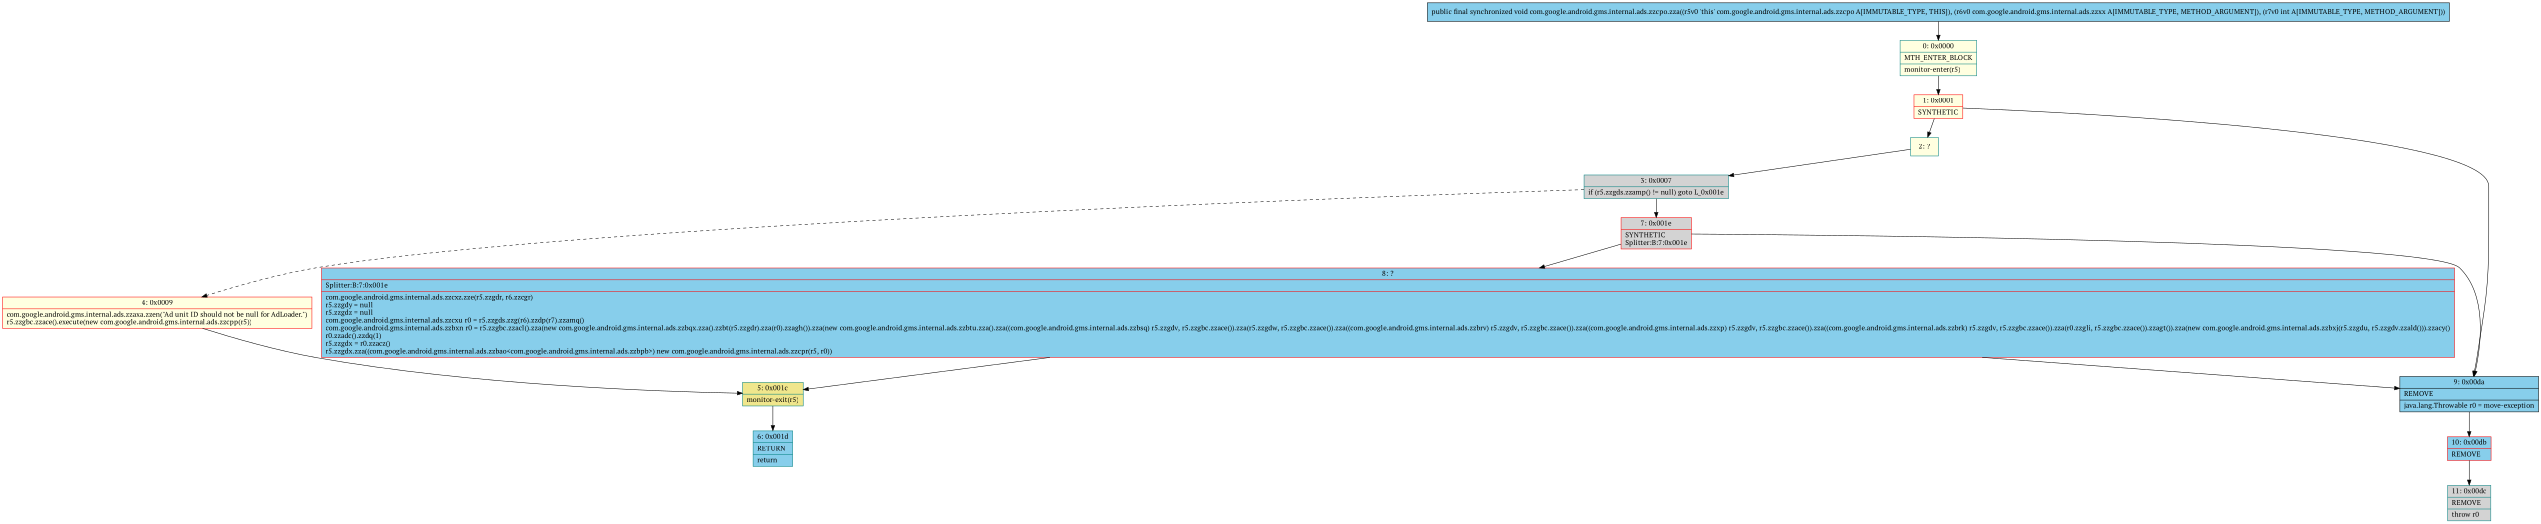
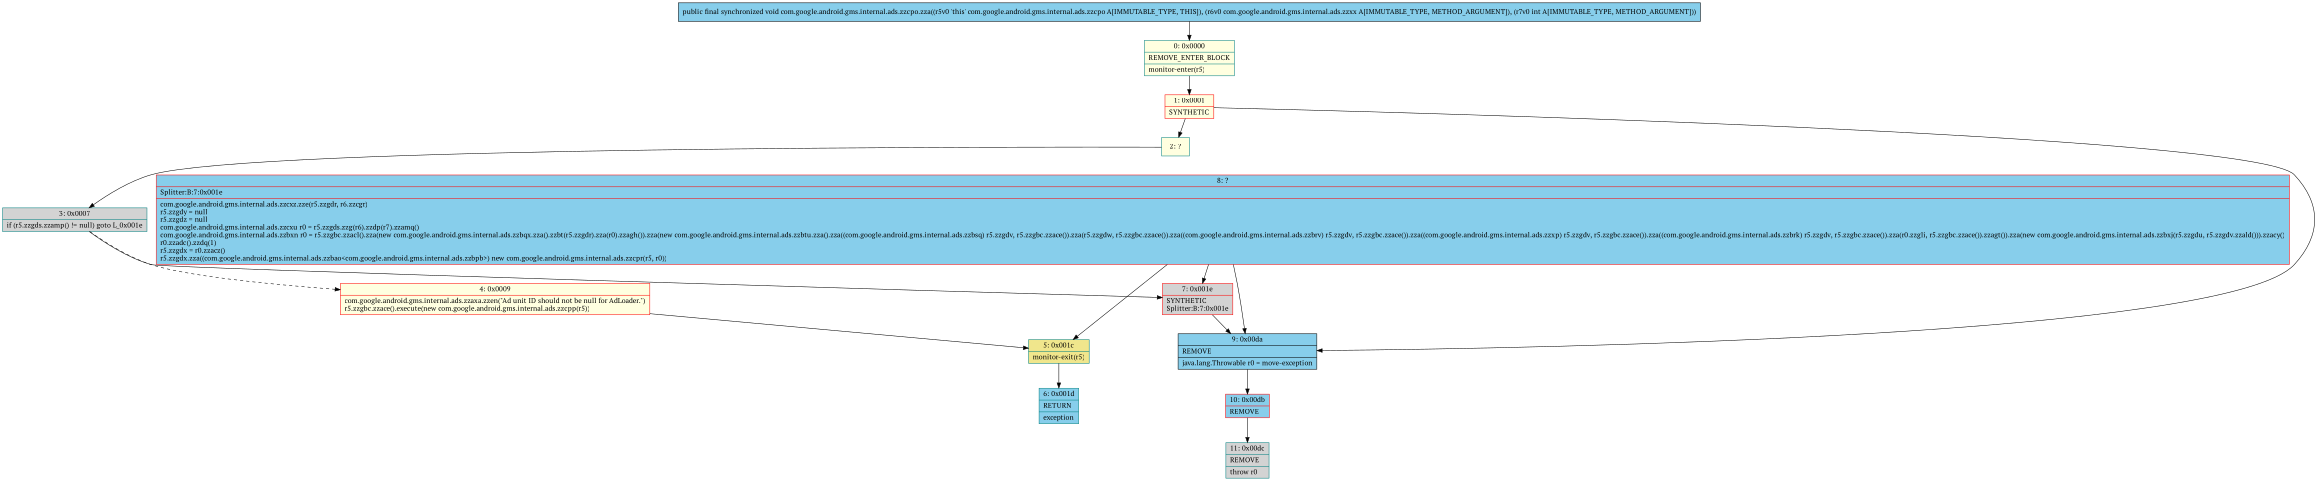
  digraph {
    fontname="PT Serif"
    node [color=teal fillcolor=skyblue fontname="PT Serif" shape=record style=filled]
    edge [fontname="PT Serif"]
-   n1 [fillcolor=lightyellow label="{0\:\ 0x0000|MTH_ENTER_BLOCK\l|monitor\-enter(r5)\l}"]
+   n1 [fillcolor=lightyellow label="{0\:\ 0x0000|REMOVE_ENTER_BLOCK\l|monitor\-enter(r5)\l}"]
    n2 [color=red fillcolor=lightyellow label="{1\:\ 0x0001|SYNTHETIC\l}"]
    n3 [fillcolor=lightyellow label="{2\:\ ?}"]
    n4 [color=black label="{9\:\ 0x00da|REMOVE\l|java.lang.Throwable r0 = move\-exception\l}"]
    n5 [fillcolor=lightgrey label="{3\:\ 0x0007|if (r5.zzgds.zzamp() != null) goto L_0x001e\l}"]
    n6 [color=red label="{10\:\ 0x00db|REMOVE\l}"]
    n7 [color=red fillcolor=lightyellow label="{4\:\ 0x0009|com.google.android.gms.internal.ads.zzaxa.zzen(\"Ad unit ID should not be null for AdLoader.\")\lr5.zzgbc.zzace().execute(new com.google.android.gms.internal.ads.zzcpp(r5))\l}"]
    n8 [color=red fillcolor=lightgrey label="{7\:\ 0x001e|SYNTHETIC\lSplitter:B:7:0x001e\l}"]
    n9 [fillcolor=khaki label="{5\:\ 0x001c|monitor\-exit(r5)\l}"]
    n10 [color=red label="{8\:\ ?|Splitter:B:7:0x001e\l|com.google.android.gms.internal.ads.zzcxz.zze(r5.zzgdr, r6.zzcgr)\lr5.zzgdy = null\lr5.zzgdz = null\lcom.google.android.gms.internal.ads.zzcxu r0 = r5.zzgds.zzg(r6).zzdp(r7).zzamq()\lcom.google.android.gms.internal.ads.zzbxn r0 = r5.zzgbc.zzacl().zza(new com.google.android.gms.internal.ads.zzbqx.zza().zzbt(r5.zzgdr).zza(r0).zzagh()).zza(new com.google.android.gms.internal.ads.zzbtu.zza().zza((com.google.android.gms.internal.ads.zzbsq) r5.zzgdv, r5.zzgbc.zzace()).zza(r5.zzgdw, r5.zzgbc.zzace()).zza((com.google.android.gms.internal.ads.zzbrv) r5.zzgdv, r5.zzgbc.zzace()).zza((com.google.android.gms.internal.ads.zzxp) r5.zzgdv, r5.zzgbc.zzace()).zza((com.google.android.gms.internal.ads.zzbrk) r5.zzgdv, r5.zzgbc.zzace()).zza(r0.zzgli, r5.zzgbc.zzace()).zzagt()).zza(new com.google.android.gms.internal.ads.zzbxj(r5.zzgdu, r5.zzgdv.zzald())).zzacy()\lr0.zzadc().zzdq(1)\lr5.zzgdx = r0.zzacz()\lr5.zzgdx.zza((com.google.android.gms.internal.ads.zzbao\<com.google.android.gms.internal.ads.zzbpb\>) new com.google.android.gms.internal.ads.zzcpr(r5, r0))\l}"]
-   n11 [label="{6\:\ 0x001d|RETURN\l|return\l}"]
+   n11 [label="{6\:\ 0x001d|RETURN\l|exception\l}"]
    n12 [fillcolor=lightgrey label="{11\:\ 0x00dc|REMOVE\l|throw r0\l}"]
    n13 [color=black label="{public final synchronized void com.google.android.gms.internal.ads.zzcpo.zza((r5v0 'this' com.google.android.gms.internal.ads.zzcpo A[IMMUTABLE_TYPE, THIS]), (r6v0 com.google.android.gms.internal.ads.zzxx A[IMMUTABLE_TYPE, METHOD_ARGUMENT]), (r7v0 int A[IMMUTABLE_TYPE, METHOD_ARGUMENT])) }"]
    n1 -> n2
    n2 -> n3
    n2 -> n4
    n3 -> n5
    n4 -> n6
    n5 -> n7 [style=dashed]
    n5 -> n8
    n6 -> n12
    n7 -> n9
    n8 -> n4
-   n8 -> n10
+   n10 -> n8
    n9 -> n11
    n10 -> n4
    n10 -> n9
    n13 -> n1
  }
